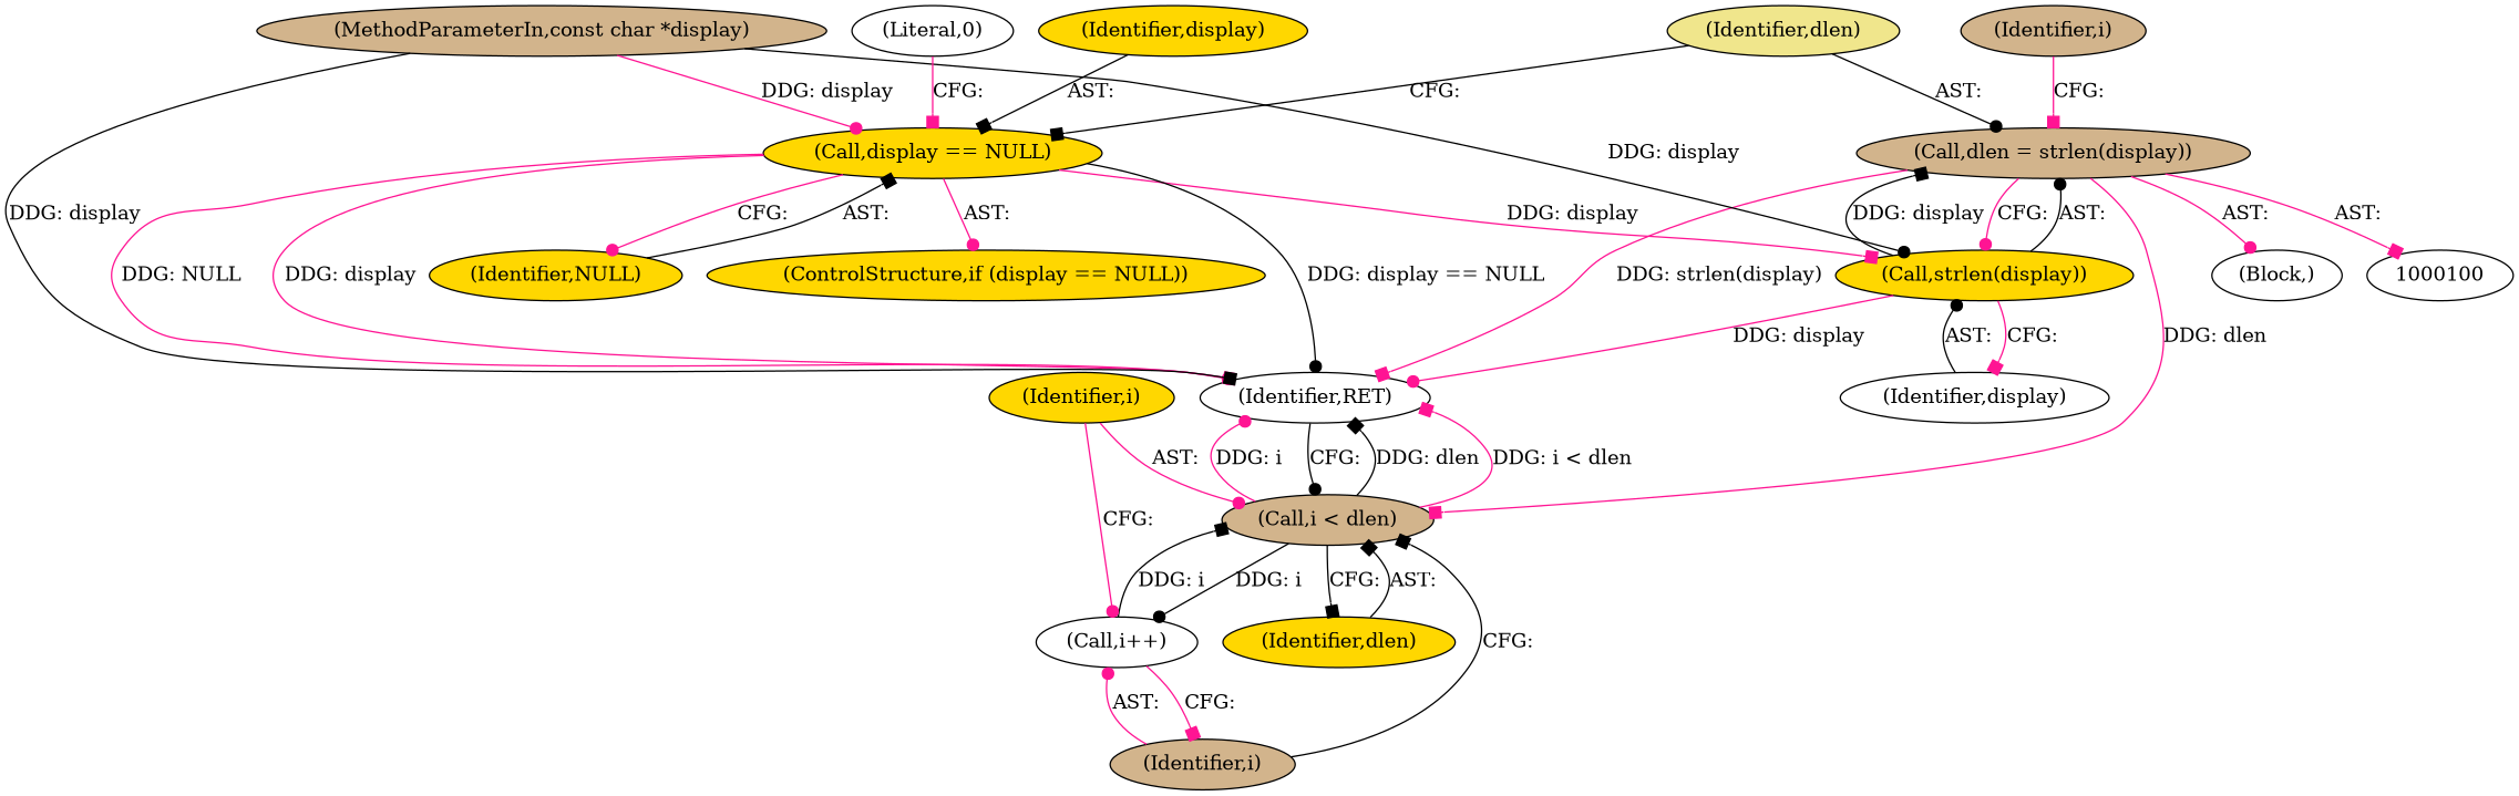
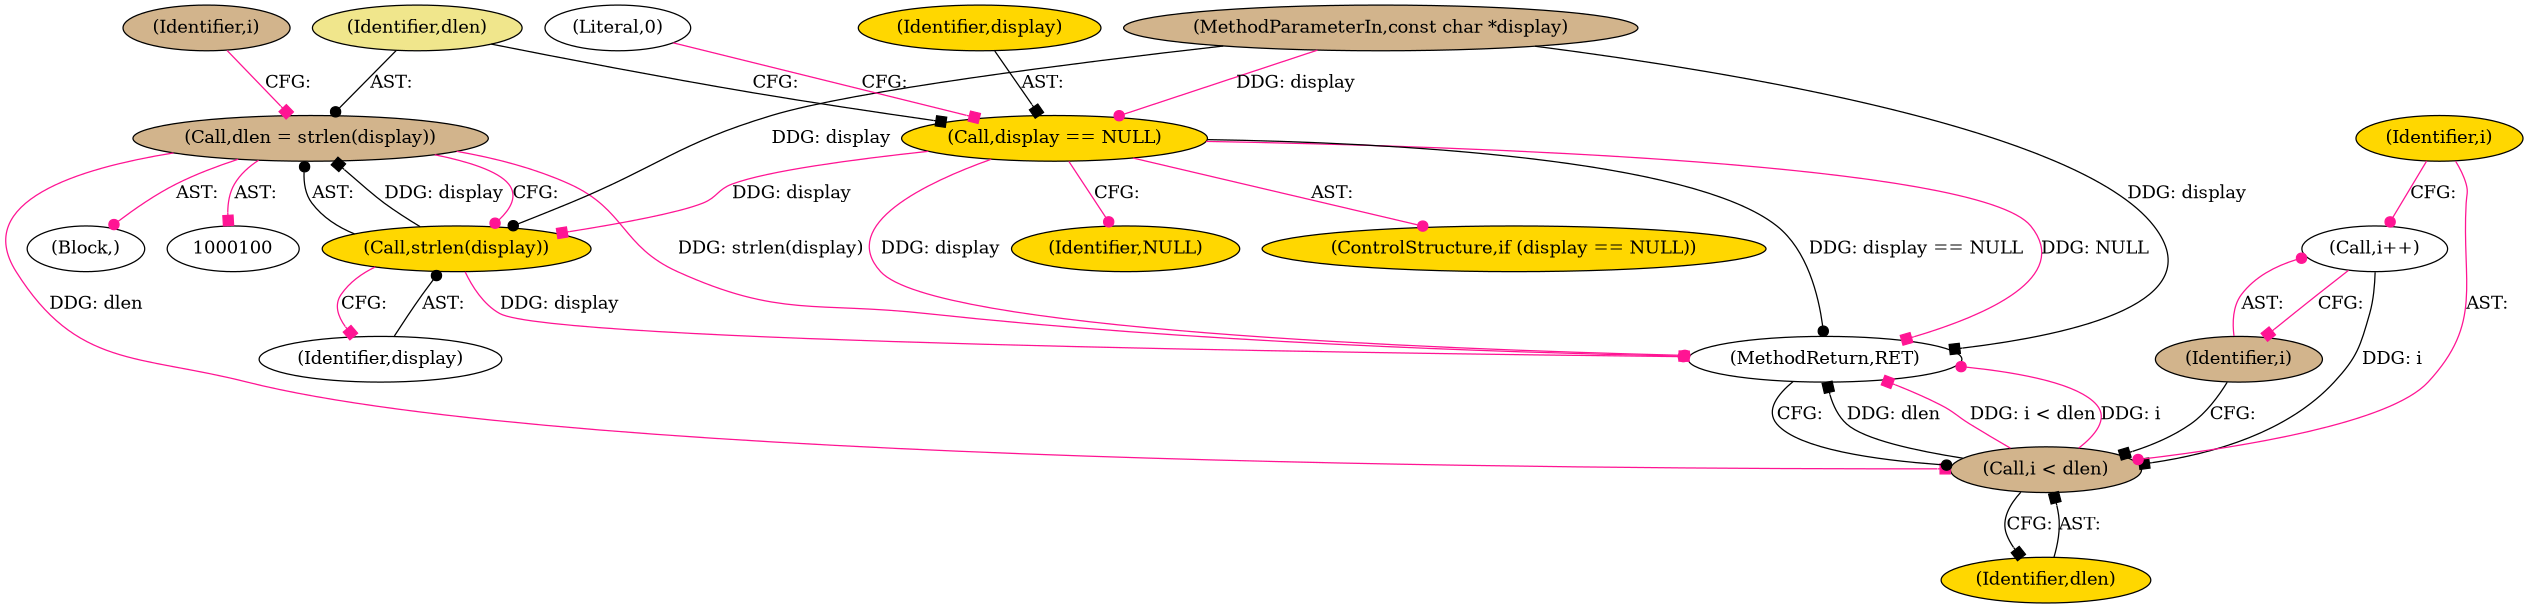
  digraph {
    node [fillcolor=gold style=filled]
    edge [arrowhead=box color=deeppink]
    n1 [fillcolor=tan label="(Call,dlen = strlen(display))"]
    n2 [label="(Call,strlen(display))"]
    n3 [fillcolor=tan label="(Call,i < dlen)"]
-   n4 [fillcolor=white label="(Identifier,RET)"]
+   n4 [fillcolor=white label="(MethodReturn,RET)"]
    n5 [fillcolor=white label="(Block,)"]
    1000100 [fillcolor=white]
    n7 [fillcolor=white label="(Identifier,display)"]
    n8 [fillcolor=white label="(Call,i++)"]
    n9 [label="(Identifier,dlen)"]
    n10 [label="(Call,display == NULL)"]
    n11 [label="(Identifier,NULL)"]
    n12 [label="(ControlStructure,if (display == NULL))"]
    n13 [fillcolor=tan label="(MethodParameterIn,const char *display)"]
    n14 [fillcolor=tan label="(Identifier,i)"]
    n15 [fillcolor=tan label="(Identifier,i)"]
    n16 [fillcolor=white label="(Literal,0)"]
    n17 [label="(Identifier,i)"]
    n18 [label="(Identifier,display)"]
    n19 [fillcolor=khaki label="(Identifier,dlen)"]
    n1 -> n2 [arrowhead=dot label="CFG: "]
    n1 -> n3 [label="DDG: dlen"]
    n1 -> n4 [label="DDG: strlen(display)"]
    n1 -> n5 [arrowhead=dot label="AST: "]
    n1 -> 1000100 [label="AST: "]
    n2 -> n1 [arrowhead=dot color=black label="AST: "]
    n2 -> n1 [color=black label="DDG: display"]
    n2 -> n4 [arrowhead=dot label="DDG: display"]
    n2 -> n7 [label="CFG: "]
    n3 -> n4 [color=black label="DDG: dlen"]
    n3 -> n4 [label="DDG: i < dlen"]
    n3 -> n4 [arrowhead=dot label="DDG: i"]
-   n3 -> n8 [arrowhead=dot color=black label="DDG: i"]
    n3 -> n9 [color=black label="CFG: "]
    n4 -> n3 [arrowhead=dot color=black label="CFG: "]
    n7 -> n2 [arrowhead=dot color=black label="AST: "]
    n8 -> n3 [color=black label="DDG: i"]
    n8 -> n14 [label="CFG: "]
    n9 -> n3 [color=black label="AST: "]
    n10 -> n2 [label="DDG: display"]
    n10 -> n4 [label="DDG: NULL"]
    n10 -> n4 [arrowhead=dot label="DDG: display"]
    n10 -> n4 [arrowhead=dot color=black label="DDG: display == NULL"]
    n10 -> n11 [arrowhead=dot label="CFG: "]
    n10 -> n12 [arrowhead=dot label="AST: "]
-   n11 -> n10 [color=black label="AST: "]
    n13 -> n2 [arrowhead=dot color=black label="DDG: display"]
    n13 -> n4 [color=black label="DDG: display"]
    n13 -> n10 [arrowhead=dot label="DDG: display"]
    n14 -> n3 [color=black label="CFG: "]
    n14 -> n8 [arrowhead=dot label="AST: "]
    n15 -> n1 [label="CFG: "]
    n16 -> n10 [label="CFG: "]
    n17 -> n3 [arrowhead=dot label="AST: "]
    n17 -> n8 [arrowhead=dot label="CFG: "]
    n18 -> n10 [color=black label="AST: "]
    n19 -> n1 [arrowhead=dot color=black label="AST: "]
    n19 -> n10 [color=black label="CFG: "]
  }
